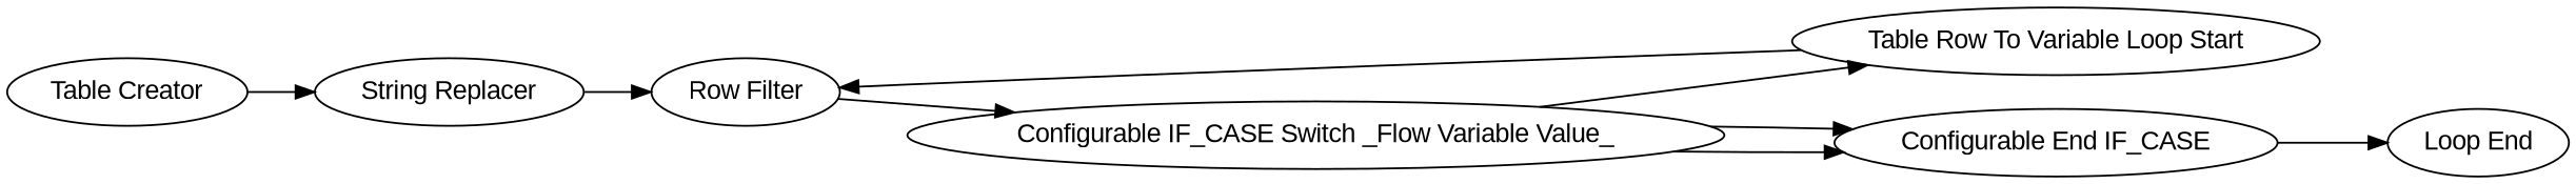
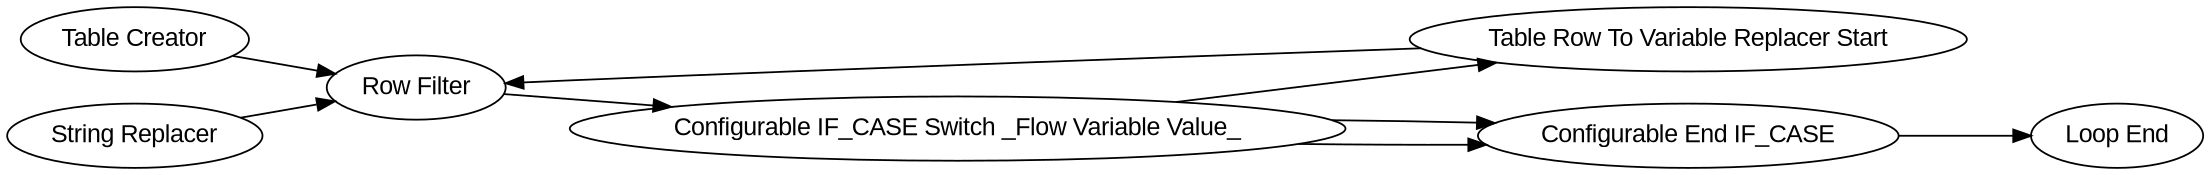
  digraph {
    fontname="Liberation Sans"
    rankdir=LR
    node [fontname="Liberation Sans"]
    edge [fontname="Liberation Sans"]
    n1 [label="Table Creator"]
    n2 [label="String Replacer"]
    n3 [label="Row Filter"]
-   n4 [label="Table Row To Variable Loop Start"]
+   n4 [label="Table Row To Variable Replacer Start"]
    n5 [label="Configurable IF_CASE Switch _Flow Variable Value_"]
    n6 [label="Configurable End IF_CASE"]
    n7 [label="Loop End"]
-   n1 -> n2
+   n1 -> n3
    n2 -> n3
    n3 -> n5
    n4 -> n3
    n5 -> n4
    n5 -> n6
    n5 -> n6
    n6 -> n7
  }
